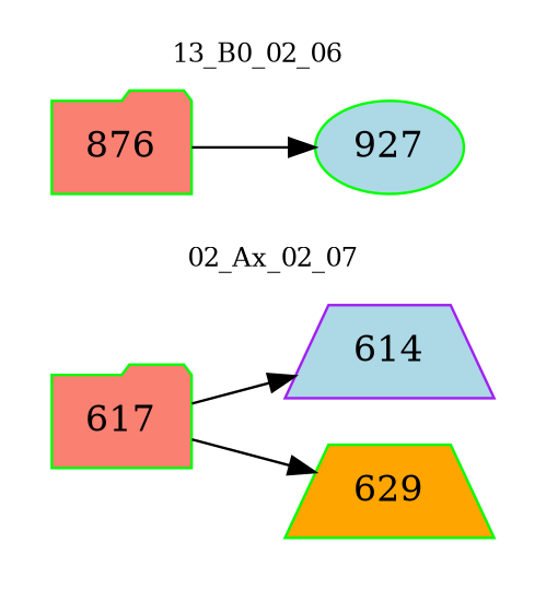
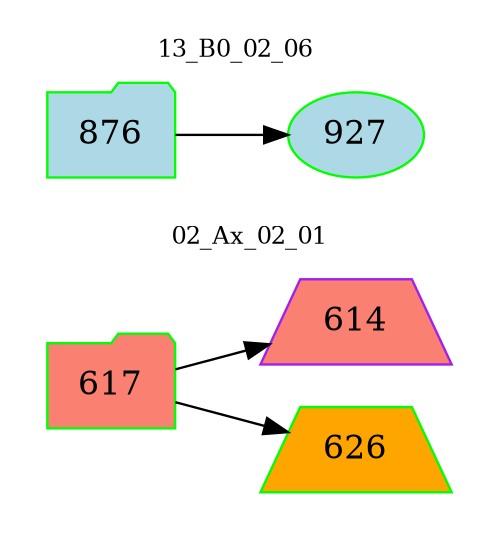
  digraph {
    rankdir=LR
    node [color=green fillcolor=salmon shape=folder style=filled]
    edge [color=black]
    n1 [label=617]
-   n2 [fillcolor=orange label=629 shape=trapezium]
-   n3 [color=purple fillcolor=lightblue label=614 shape=trapezium]
-   n4 [label=876]
+   n2 [fillcolor=orange label=626 shape=trapezium]
+   n3 [color=purple label=614 shape=trapezium]
+   n4 [fillcolor=lightblue label=876]
    n5 [fillcolor=lightblue label=927 shape=ellipse]
    subgraph cluster_1 {
      color=white
      fontsize=10
-     label="02_Ax_02_07"
+     label="02_Ax_02_01"
      n1
      n2
      n3
    }
    subgraph cluster_2 {
      color=white
      fontsize=10
      label="13_B0_02_06"
      n4
      n5
    }
    n1 -> n2
    n1 -> n3
    n4 -> n5
  }
